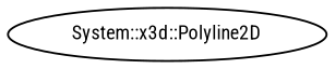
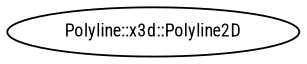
  digraph {
    rankdir=LR
    fontname="Roboto Condensed"
-   n1 [color=black fillcolor=white fontname="Roboto Condensed" fontsize=10 height=0.2 label="System::x3d::Polyline2D" shape=ellipse style=filled width=0.4]
+   n1 [color=black fillcolor=white fontname="Roboto Condensed" fontsize=10 height=0.2 label="Polyline::x3d::Polyline2D" shape=ellipse style=filled width=0.4]
  }
